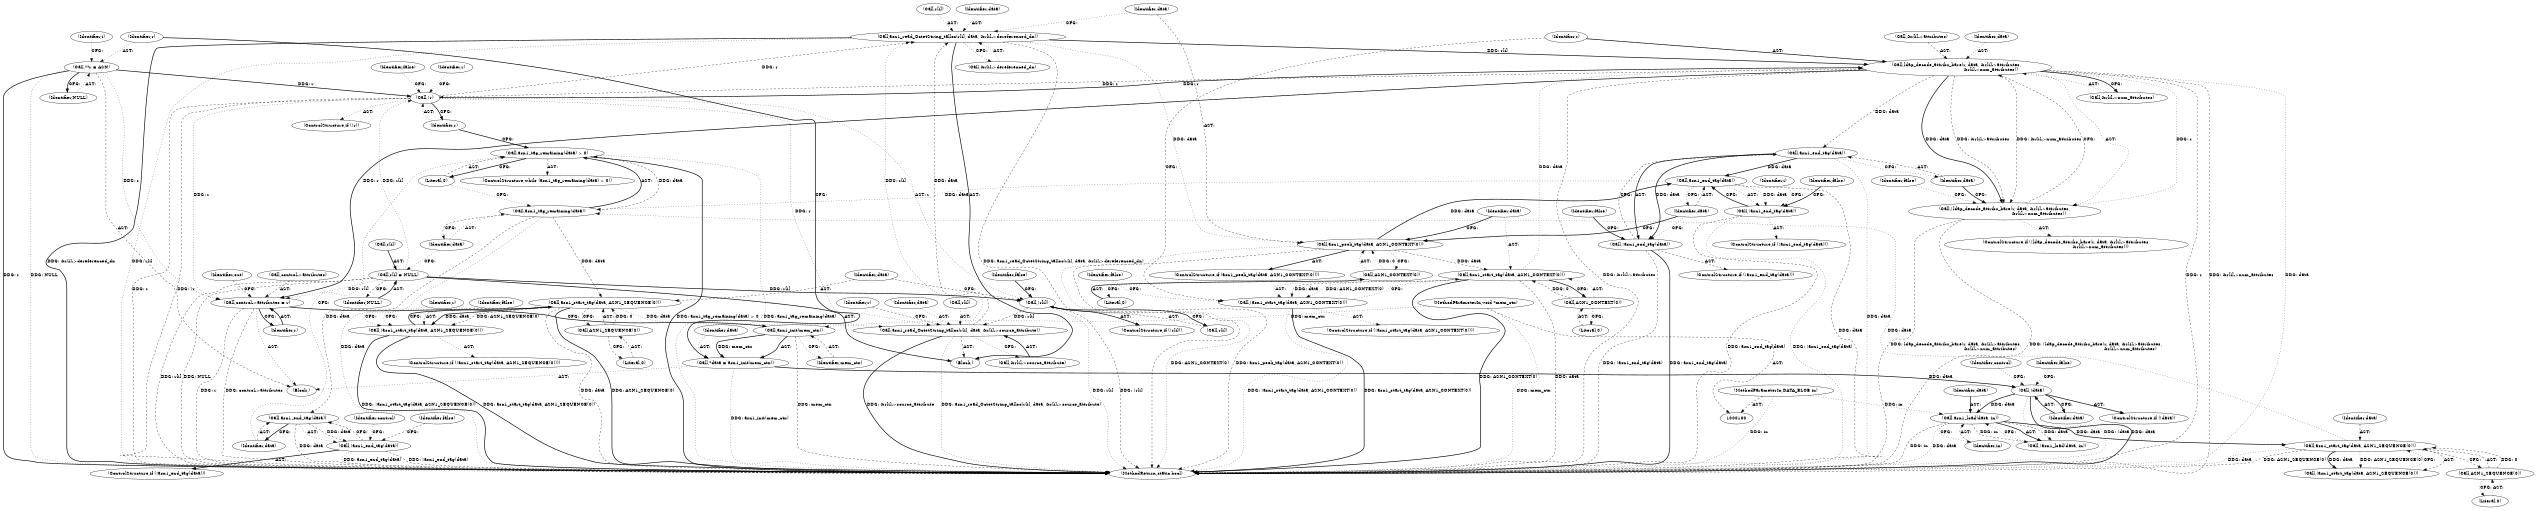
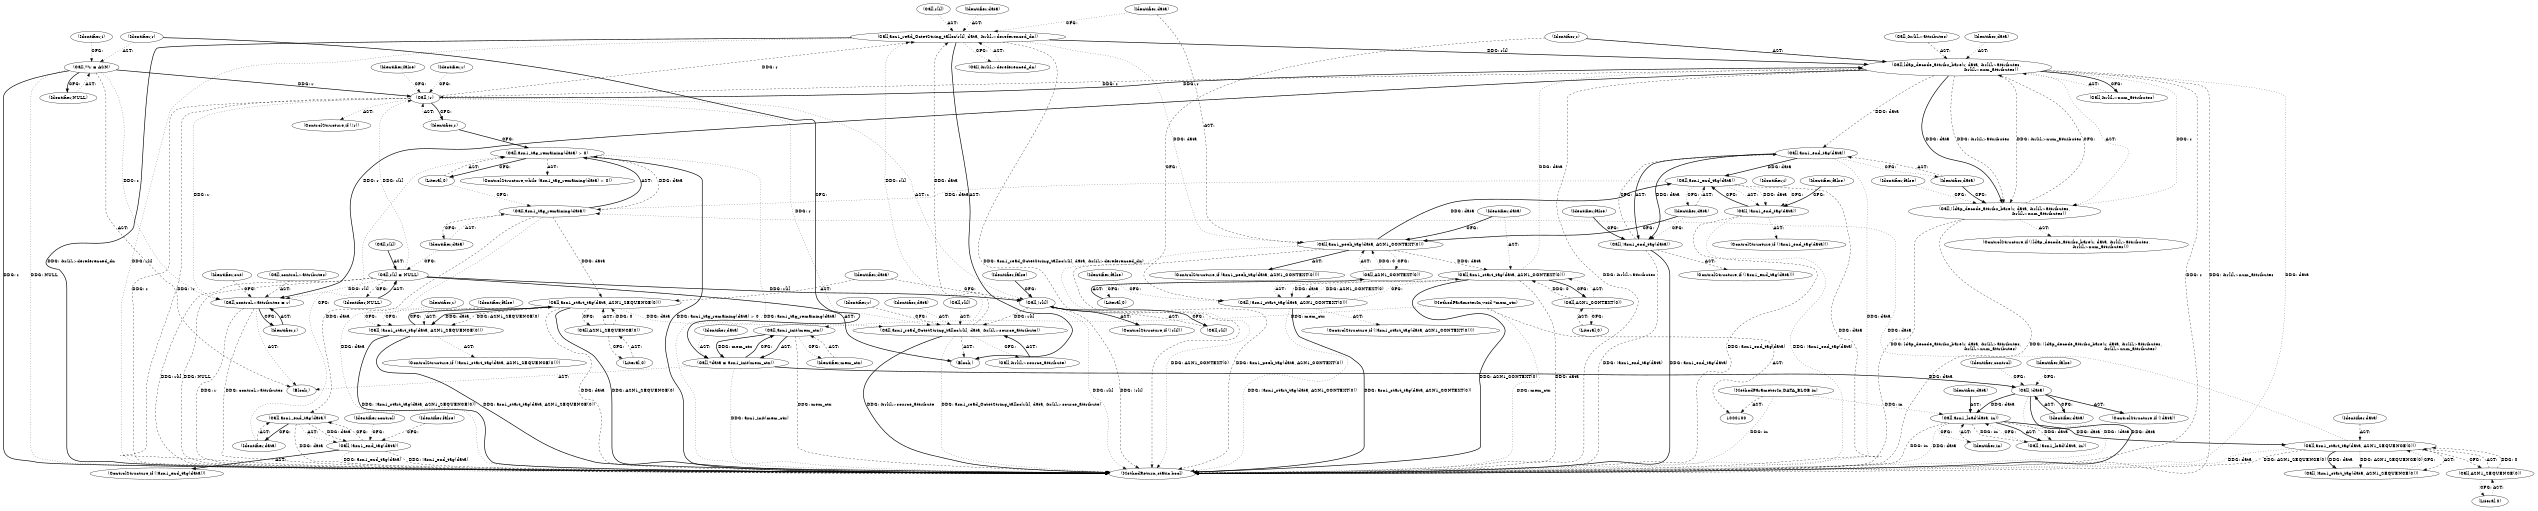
  digraph {
    edge [style=dotted]
    n1 [label="(Call,asn1_read_OctetString_talloc(r[i], data, &r[i]->dereferenced_dn))"]
    n2 [label="(Call,ldap_decode_attribs_bare(r, data, &r[i]->attributes,\n                                                &r[i]->num_attributes))"]
    n3 [label="(Call,asn1_peek_tag(data, ASN1_CONTEXT(0)))"]
    n4 [label="(Call,&r[i]->dereferenced_dn)"]
    n5 [label="(MethodReturn,static bool)"]
    n6 [label="(Block,)"]
    n7 [label="(Call,!r)"]
    n8 [label="(Call,control->attributes = r)"]
    n9 [label="(Call,asn1_end_tag(data))"]
    n10 [label="(Call,!ldap_decode_attribs_bare(r, data, &r[i]->attributes,\n                                                &r[i]->num_attributes))"]
    n11 [label="(Call,&r[i]->num_attributes)"]
    n12 [label="(Call,asn1_start_tag(data, ASN1_CONTEXT(0)))"]
    n13 [label="(Call,ASN1_CONTEXT(0))"]
    n14 [label="(Call,asn1_end_tag(data))"]
    n15 [label="(ControlStructure,if (asn1_peek_tag(data, ASN1_CONTEXT(0))))"]
    n16 [label="(Call,asn1_read_OctetString_talloc(r[i], data, &r[i]->source_attribute))"]
    n17 [label="(Call,&r[i]->source_attribute)"]
    n18 [label="(Call,!r[i])"]
    n19 [label="(Call,r[i])"]
    n20 [label="(ControlStructure,if (!r[i]))"]
    n21 [label="(ControlStructure,if (!r))"]
    n22 [label="(Identifier,r)"]
    n23 [label="(Block,)"]
    n24 [label="(Identifier,r)"]
    n25 [label="(Call,asn1_tag_remaining(data) > 0)"]
    n26 [label="(Call,!asn1_end_tag(data))"]
    n27 [label="(Identifier,data)"]
    n28 [label="(ControlStructure,if (!ldap_decode_attribs_bare(r, data, &r[i]->attributes,\n                                                &r[i]->num_attributes)))"]
    n29 [label="(Call,ASN1_CONTEXT(0))"]
    n30 [label="(Call,!asn1_start_tag(data, ASN1_CONTEXT(0)))"]
    n31 [label="(Literal,0)"]
    n32 [label="(ControlStructure,if (!asn1_start_tag(data, ASN1_CONTEXT(0))))"]
    n33 [label="(Literal,0)"]
    n34 [label="(Call,asn1_tag_remaining(data))"]
    n35 [label="(Call,!asn1_end_tag(data))"]
    n36 [label="(Identifier,data)"]
    n37 [label="(Call,r[i] = NULL)"]
    n38 [label="(Identifier,NULL)"]
    n39 [label="(Call,**r = ASN)"]
    n40 [label="(Identifier,NULL)"]
    n41 [label="(Call,asn1_start_tag(data, ASN1_SEQUENCE(0)))"]
    n42 [label="(Call,ASN1_SEQUENCE(0))"]
    n43 [label="(Call,!asn1_start_tag(data, ASN1_SEQUENCE(0)))"]
    n44 [label="(Literal,0)"]
    n45 [label="(ControlStructure,if (!asn1_start_tag(data, ASN1_SEQUENCE(0))))"]
    n46 [label="(Call,asn1_end_tag(data))"]
    n47 [label="(Identifier,data)"]
    n48 [label="(ControlStructure,while (asn1_tag_remaining(data) > 0))"]
    n49 [label="(Literal,0)"]
    n50 [label="(Call,!asn1_end_tag(data))"]
    n51 [label="(Identifier,data)"]
    n52 [label="(ControlStructure,if (!asn1_end_tag(data)))"]
    n53 [label="(ControlStructure,if (!asn1_end_tag(data)))"]
    n54 [label="(Call,asn1_start_tag(data, ASN1_SEQUENCE(0)))"]
    n55 [label="(Call,ASN1_SEQUENCE(0))"]
    n56 [label="(Call,!asn1_start_tag(data, ASN1_SEQUENCE(0)))"]
    n57 [label="(Literal,0)"]
    n58 [label="(Call,asn1_load(data, in))"]
    n59 [label="(Identifier,in)"]
    n60 [label="(Call,!asn1_load(data, in))"]
    n61 [label="(Call,!data)"]
    n62 [label="(Identifier,data)"]
    n63 [label="(ControlStructure,if (!data))"]
    n64 [label="(Call,*data = asn1_init(mem_ctx))"]
    n65 [label="(Call,asn1_init(mem_ctx))"]
    n66 [label="(Identifier,mem_ctx)"]
    n67 [label="(MethodParameterIn,void *mem_ctx)"]
    1000100
    n69 [label="(MethodParameterIn,DATA_BLOB in)"]
    n70 [label="(ControlStructure,if (!asn1_end_tag(data)))"]
    n71 [label="(Identifier,r)"]
    n72 [label="(Identifier,control)"]
    n73 [label="(Call,r[i])"]
    n74 [label="(Identifier,false)"]
    n75 [label="(Identifier,data)"]
    n76 [label="(Identifier,data)"]
    n77 [label="(Identifier,false)"]
    n78 [label="(Call,r[i])"]
    n79 [label="(Identifier,r)"]
    n80 [label="(Identifier,r)"]
    n81 [label="(Identifier,r)"]
    n82 [label="(Identifier,i)"]
    n83 [label="(Identifier,false)"]
    n84 [label="(Identifier,control)"]
    n85 [label="(Identifier,out)"]
    n86 [label="(Identifier,data)"]
    n87 [label="(Identifier,false)"]
    n88 [label="(Identifier,false)"]
    n89 [label="(Identifier,false)"]
    n90 [label="(Identifier,data)"]
    n91 [label="(Identifier,false)"]
    n92 [label="(Identifier,data)"]
    n93 [label="(Identifier,data)"]
    n94 [label="(Identifier,false)"]
    n95 [label="(Identifier,r)"]
    n96 [label="(Identifier,i)"]
    n97 [label="(Identifier,data)"]
    n98 [label="(Identifier,data)"]
    n99 [label="(Call,control->attributes)"]
    n100 [label="(Identifier,data)"]
    n101 [label="(Call,r[i])"]
    n102 [label="(Identifier,false)"]
    n103 [label="(Call,&r[i]->attributes)"]
    n1 -> n2 [label="DDG: r[i]" style=bold]
    n1 -> n3 [label="DDG: data"]
    n1 -> n4 [label="CFG: "]
    n1 -> n5 [label="DDG: &r[i]->dereferenced_dn" style=bold]
    n1 -> n5 [label="DDG: r[i]"]
    n1 -> n5 [label="DDG: asn1_read_OctetString_talloc(r[i], data, &r[i]->dereferenced_dn)" style=dashed]
    n1 -> n6 [label="AST: " style=bold]
    n2 -> n5 [label="DDG: r" style=dashed]
    n2 -> n5 [label="DDG: &r[i]->num_attributes" style=dashed]
    n2 -> n5 [label="DDG: data"]
    n2 -> n5 [label="DDG: &r[i]->attributes" style=dashed]
    n2 -> n7 [label="DDG: r" style=dashed]
    n2 -> n8 [label="DDG: r" style=bold]
    n2 -> n9 [label="DDG: data" style=dashed]
    n2 -> n10 [label="AST: "]
    n2 -> n10 [label="DDG: r"]
    n2 -> n10 [label="DDG: data" style=bold]
    n2 -> n10 [label="DDG: &r[i]->attributes" style=dashed]
    n2 -> n10 [label="DDG: &r[i]->num_attributes" style=dashed]
    n2 -> n11 [label="CFG: " style=bold]
    n3 -> n5 [label="DDG: ASN1_CONTEXT(0)"]
    n3 -> n5 [label="DDG: asn1_peek_tag(data, ASN1_CONTEXT(0))" style=dashed]
    n3 -> n12 [label="DDG: data" style=dashed]
    n3 -> n13 [label="CFG: "]
    n3 -> n14 [label="DDG: data" style=bold]
    n3 -> n15 [label="AST: " style=bold]
    n4 -> n1 [label="AST: "]
    n7 -> n1 [label="DDG: r" style=dashed]
    n7 -> n2 [label="DDG: r" style=bold]
    n7 -> n5 [label="DDG: r" style=dashed]
    n7 -> n5 [label="DDG: !r" style=dashed]
    n7 -> n8 [label="DDG: r"]
    n7 -> n16 [label="DDG: r"]
    n7 -> n18 [label="AST: r"]
    n7 -> n21 [label="AST: "]
    n7 -> n22 [label="CFG: " style=bold]
    n8 -> n5 [label="DDG: r" style=dashed]
    n8 -> n5 [label="DDG: control->attributes" style=dashed]
    n8 -> n23 [label="AST: "]
    n8 -> n24 [label="CFG: " style=bold]
    n9 -> n5 [label="DDG: data"]
    n9 -> n14 [label="DDG: data" style=bold]
    n9 -> n26 [label="AST: " style=bold]
    n9 -> n26 [label="DDG: data" style=bold]
    n9 -> n27 [label="CFG: "]
    n10 -> n2 [label="CFG: " style=dashed]
    n10 -> n5 [label="DDG: !ldap_decode_attribs_bare(r, data, &r[i]->attributes,\n                                                &r[i]->num_attributes)" style=dashed]
    n10 -> n5 [label="DDG: ldap_decode_attribs_bare(r, data, &r[i]->attributes,\n                                                &r[i]->num_attributes)" style=dashed]
    n10 -> n28 [label="AST: "]
    n11 -> n2 [label="AST: "]
    n12 -> n2 [label="DDG: data"]
    n12 -> n5 [label="DDG: ASN1_CONTEXT(0)" style=bold]
    n12 -> n5 [label="DDG: data" style=dashed]
    n12 -> n29 [label="CFG: " style=bold]
    n12 -> n30 [label="AST: "]
    n12 -> n30 [label="DDG: data" style=dashed]
    n12 -> n30 [label="DDG: ASN1_CONTEXT(0)"]
    n13 -> n3 [label="AST: "]
    n13 -> n3 [label="DDG: 0"]
    n13 -> n33 [label="CFG: "]
    n14 -> n5 [label="DDG: data" style=dashed]
    n14 -> n34 [label="DDG: data"]
    n14 -> n35 [label="AST: "]
    n14 -> n35 [label="DDG: data"]
    n14 -> n36 [label="CFG: "]
    n16 -> n1 [label="DDG: r[i]"]
    n16 -> n1 [label="DDG: data" style=dashed]
    n16 -> n5 [label="DDG: asn1_read_OctetString_talloc(r[i], data, &r[i]->source_attribute)"]
    n16 -> n5 [label="DDG: &r[i]->source_attribute" style=bold]
    n16 -> n6 [label="AST: " style=dashed]
    n16 -> n17 [label="CFG: "]
    n17 -> n16 [label="AST: " style=bold]
    n18 -> n5 [label="DDG: r[i]"]
    n18 -> n5 [label="DDG: !r[i]" style=dashed]
    n18 -> n16 [label="DDG: r[i]" style=dashed]
    n18 -> n19 [label="CFG: " style=bold]
    n18 -> n20 [label="AST: " style=bold]
    n19 -> n18 [label="AST: " style=dashed]
    n22 -> n7 [label="AST: "]
    n22 -> n25 [label="CFG: " style=bold]
    n24 -> n8 [label="AST: " style=bold]
    n25 -> n5 [label="DDG: asn1_tag_remaining(data) > 0" style=bold]
    n25 -> n5 [label="DDG: asn1_tag_remaining(data)"]
    n25 -> n48 [label="AST: " style=dashed]
    n25 -> n49 [label="CFG: " style=bold]
    n26 -> n5 [label="DDG: asn1_end_tag(data)" style=bold]
    n26 -> n5 [label="DDG: !asn1_end_tag(data)" style=dashed]
    n26 -> n9 [label="CFG: " style=dashed]
    n26 -> n53 [label="AST: " style=dashed]
    n27 -> n9 [label="AST: " style=dashed]
    n27 -> n10 [label="CFG: " style=bold]
    n29 -> n12 [label="AST: "]
    n29 -> n12 [label="DDG: 0" style=dashed]
    n29 -> n31 [label="CFG: "]
    n30 -> n5 [label="DDG: !asn1_start_tag(data, ASN1_CONTEXT(0))"]
    n30 -> n5 [label="DDG: asn1_start_tag(data, ASN1_CONTEXT(0))" style=bold]
    n30 -> n12 [label="CFG: "]
    n30 -> n32 [label="AST: "]
    n31 -> n29 [label="AST: " style=dashed]
    n33 -> n13 [label="AST: " style=bold]
    n34 -> n5 [label="DDG: data"]
    n34 -> n25 [label="AST: " style=bold]
    n34 -> n25 [label="DDG: data" style=dashed]
    n34 -> n41 [label="DDG: data" style=dashed]
    n34 -> n46 [label="DDG: data" style=dashed]
    n34 -> n47 [label="CFG: " style=dashed]
    n35 -> n5 [label="DDG: asn1_end_tag(data)" style=dashed]
    n35 -> n5 [label="DDG: !asn1_end_tag(data)"]
    n35 -> n14 [label="CFG: " style=bold]
    n35 -> n52 [label="AST: "]
    n36 -> n3 [label="CFG: " style=bold]
    n36 -> n14 [label="AST: " style=dashed]
    n36 -> n26 [label="CFG: "]
    n37 -> n5 [label="DDG: NULL" style=dashed]
    n37 -> n5 [label="DDG: r[i]" style=dashed]
    n37 -> n6 [label="AST: " style=bold]
    n37 -> n7 [label="DDG: r[i]"]
    n37 -> n8 [label="DDG: r[i]"]
    n37 -> n18 [label="DDG: r[i]" style=bold]
    n37 -> n38 [label="CFG: " style=dashed]
    n38 -> n37 [label="AST: " style=bold]
    n39 -> n5 [label="DDG: NULL"]
    n39 -> n5 [label="DDG: r" style=bold]
    n39 -> n7 [label="DDG: r" style=bold]
    n39 -> n8 [label="DDG: r"]
    n39 -> n23 [label="AST: " style=dashed]
    n39 -> n40 [label="CFG: " style=bold]
    n40 -> n39 [label="AST: "]
    n41 -> n5 [label="DDG: data" style=dashed]
    n41 -> n5 [label="DDG: ASN1_SEQUENCE(0)" style=bold]
    n41 -> n16 [label="DDG: data"]
    n41 -> n42 [label="CFG: " style=dashed]
    n41 -> n43 [label="AST: " style=dashed]
    n41 -> n43 [label="DDG: data" style=bold]
    n41 -> n43 [label="DDG: ASN1_SEQUENCE(0)" style=dashed]
    n42 -> n41 [label="AST: " style=dashed]
    n42 -> n41 [label="DDG: 0" style=dashed]
    n42 -> n44 [label="CFG: " style=dashed]
    n43 -> n5 [label="DDG: !asn1_start_tag(data, ASN1_SEQUENCE(0))" style=bold]
    n43 -> n5 [label="DDG: asn1_start_tag(data, ASN1_SEQUENCE(0))" style=bold]
    n43 -> n41 [label="CFG: " style=bold]
    n43 -> n45 [label="AST: "]
    n44 -> n42 [label="AST: " style=dashed]
    n46 -> n5 [label="DDG: data" style=dashed]
    n46 -> n50 [label="AST: "]
    n46 -> n50 [label="DDG: data" style=dashed]
    n46 -> n51 [label="CFG: " style=bold]
    n47 -> n34 [label="AST: "]
    n47 -> n37 [label="CFG: "]
    n49 -> n25 [label="AST: " style=dashed]
    n49 -> n34 [label="CFG: "]
    n50 -> n5 [label="DDG: asn1_end_tag(data)"]
    n50 -> n5 [label="DDG: !asn1_end_tag(data)" style=dashed]
    n50 -> n46 [label="CFG: " style=dashed]
    n50 -> n70 [label="AST: " style=bold]
    n51 -> n25 [label="CFG: "]
    n51 -> n46 [label="AST: " style=dashed]
    n54 -> n5 [label="DDG: data"]
    n54 -> n5 [label="DDG: ASN1_SEQUENCE(0)" style=dashed]
    n54 -> n34 [label="DDG: data"]
    n54 -> n55 [label="CFG: " style=dashed]
    n54 -> n56 [label="AST: " style=dashed]
    n54 -> n56 [label="DDG: data" style=bold]
    n54 -> n56 [label="DDG: ASN1_SEQUENCE(0)"]
    n55 -> n54 [label="AST: " style=dashed]
    n55 -> n54 [label="DDG: 0" style=dashed]
    n55 -> n57 [label="CFG: "]
    n56 -> n54 [label="CFG: "]
    n57 -> n55 [label="AST: "]
    n58 -> n5 [label="DDG: in" style=dashed]
    n58 -> n5 [label="DDG: data"]
    n58 -> n54 [label="DDG: data" style=bold]
    n58 -> n59 [label="CFG: "]
    n58 -> n60 [label="AST: " style=bold]
    n58 -> n60 [label="DDG: data" style=dashed]
    n58 -> n60 [label="DDG: in" style=dashed]
    n59 -> n58 [label="AST: " style=dashed]
    n60 -> n58 [label="CFG: "]
    n61 -> n5 [label="DDG: !data"]
    n61 -> n5 [label="DDG: data" style=bold]
    n61 -> n58 [label="DDG: data" style=bold]
    n61 -> n62 [label="CFG: " style=bold]
    n61 -> n63 [label="AST: " style=bold]
    n62 -> n61 [label="AST: " style=bold]
    n64 -> n5 [label="DDG: asn1_init(mem_ctx)"]
    n64 -> n23 [label="AST: "]
    n64 -> n61 [label="DDG: data" style=bold]
-   n8 -> n65 [label="CFG: " style=bold]
+   n64 -> n65 [label="CFG: " style=bold]
    n65 -> n5 [label="DDG: mem_ctx" style=dashed]
    n65 -> n64 [label="AST: " style=bold]
    n65 -> n64 [label="DDG: mem_ctx" style=bold]
    n65 -> n66 [label="CFG: "]
    n66 -> n65 [label="AST: " style=dashed]
    n67 -> n5 [label="DDG: mem_ctx"]
    n67 -> n65 [label="DDG: mem_ctx"]
    n67 -> 1000100 [label="AST: " style=dashed]
    n69 -> n5 [label="DDG: in"]
    n69 -> n58 [label="DDG: in"]
    n69 -> 1000100 [label="AST: " style=dashed]
    n71 -> n43 [label="CFG: "]
    n72 -> n50 [label="CFG: "]
    n73 -> n1 [label="AST: "]
    n74 -> n10 [label="CFG: "]
    n75 -> n16 [label="AST: "]
    n76 -> n3 [label="CFG: " style=bold]
    n76 -> n12 [label="AST: "]
    n77 -> n50 [label="CFG: " style=dashed]
    n78 -> n16 [label="AST: "]
    n79 -> n7 [label="CFG: "]
    n80 -> n2 [label="AST: " style=bold]
    n80 -> n30 [label="CFG: " style=dashed]
    n81 -> n16 [label="CFG: " style=dashed]
    n82 -> n35 [label="CFG: "]
    n83 -> n7 [label="CFG: "]
    n84 -> n61 [label="CFG: "]
    n85 -> n8 [label="CFG: " style=dashed]
    n86 -> n64 [label="AST: "]
    n87 -> n61 [label="CFG: "]
    n88 -> n43 [label="CFG: "]
    n89 -> n35 [label="CFG: " style=bold]
    n90 -> n1 [label="CFG: "]
    n90 -> n3 [label="AST: " style=dashed]
    n91 -> n18 [label="CFG: " style=bold]
    n92 -> n1 [label="AST: "]
    n93 -> n58 [label="AST: " style=bold]
    n94 -> n30 [label="CFG: "]
    n95 -> n39 [label="AST: "]
    n95 -> n64 [label="CFG: " style=bold]
    n96 -> n39 [label="CFG: "]
    n97 -> n54 [label="AST: " style=dashed]
    n98 -> n2 [label="AST: "]
    n99 -> n8 [label="AST: " style=dashed]
    n100 -> n18 [label="CFG: " style=dashed]
    n100 -> n41 [label="AST: " style=dashed]
    n101 -> n37 [label="AST: " style=bold]
    n102 -> n26 [label="CFG: " style=bold]
    n103 -> n2 [label="AST: " style=dashed]
  }
